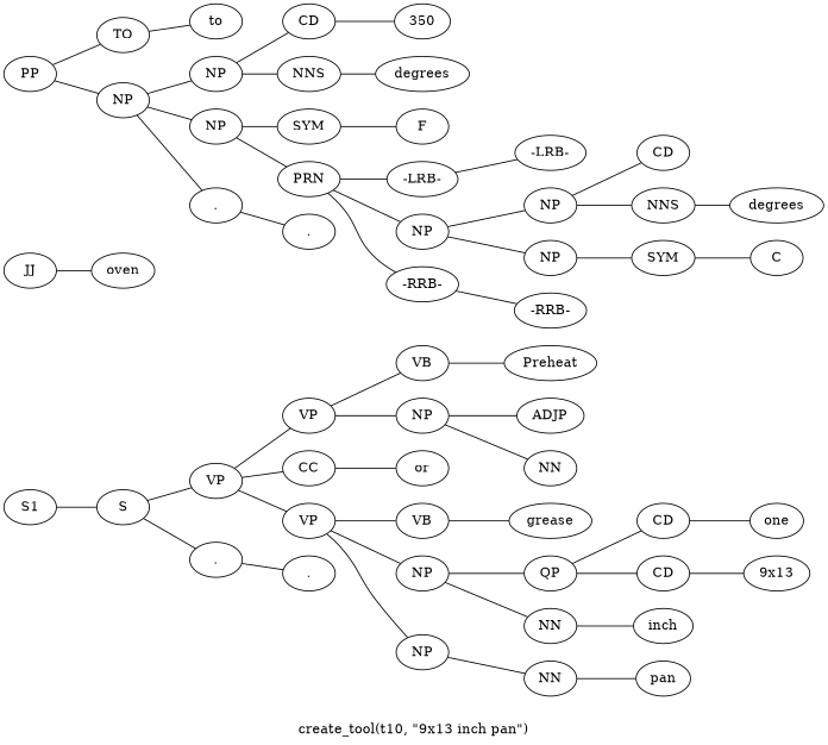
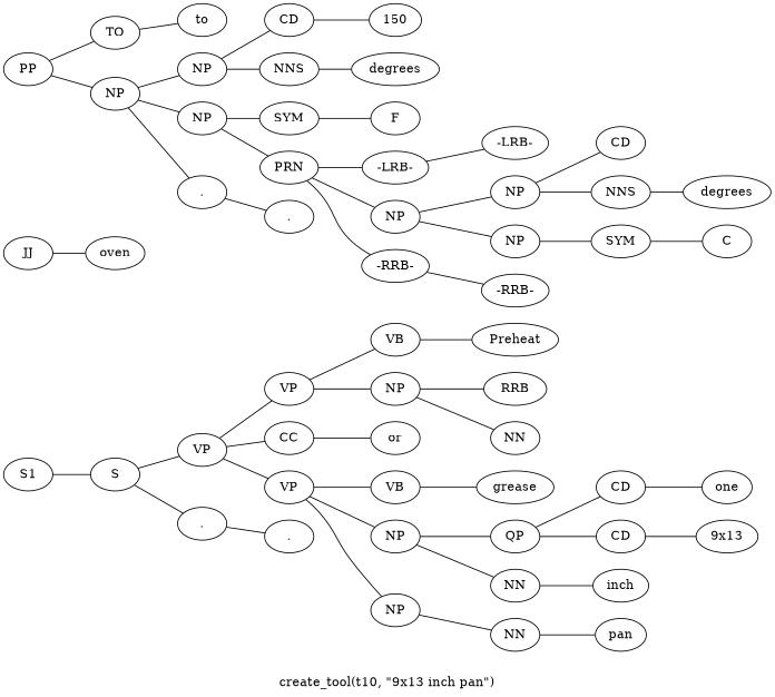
  graph {
    label="create_tool(t10, \"9x13 inch pan\")"
    rankdir=LR
    n1 [label=S1]
    n2 [label=S]
    n3 [label=VP]
    n4 [label="."]
    n5 [label=VP]
    n6 [label=CC]
    n7 [label=VP]
    n8 [label="."]
    n9 [label=VB]
    n10 [label=NP]
    n11 [label=or]
    n12 [label=VB]
    n13 [label=NP]
    n14 [label=NP]
    n15 [label=Preheat]
-   n16 [label=ADJP]
+   n16 [label=RRB]
    n17 [label=NN]
    n18 [label=JJ]
    n19 [label=oven]
    n20 [label=PP]
    n21 [label=TO]
    n22 [label=NP]
    n23 [label=to]
    n24 [label=NP]
    n25 [label=NP]
    n26 [label="."]
    n27 [label=CD]
    n28 [label=NNS]
    n29 [label=SYM]
    n30 [label=PRN]
    n31 [label="."]
-   n32 [label=350]
+   n32 [label=150]
    n33 [label=degrees]
    n34 [label=F]
    n35 [label="-LRB-"]
    n36 [label=NP]
    n37 [label="-RRB-"]
    n38 [label="-LRB-"]
    n39 [label=NP]
    n40 [label=NP]
    n41 [label="-RRB-"]
    n42 [label=CD]
    n43 [label=NNS]
    n44 [label=SYM]
    n45 [label=degrees]
    n46 [label=C]
    n47 [label=grease]
    n48 [label=QP]
    n49 [label=NN]
    n50 [label=NN]
    n51 [label=CD]
    n52 [label=CD]
    n53 [label=inch]
    n54 [label=one]
    n55 [label="9x13"]
    n56 [label=pan]
    n1 -- n2
    n2 -- n3
    n2 -- n4
    n3 -- n5
    n3 -- n6
    n3 -- n7
    n4 -- n8
    n5 -- n9
    n5 -- n10
    n6 -- n11
    n7 -- n12
    n7 -- n13
    n7 -- n14
    n9 -- n15
    n10 -- n16
    n10 -- n17
    n12 -- n47
    n13 -- n48
    n13 -- n49
    n14 -- n50
    n18 -- n19
    n20 -- n21
    n20 -- n22
    n21 -- n23
    n22 -- n24
    n22 -- n25
    n22 -- n26
    n24 -- n27
    n24 -- n28
    n25 -- n29
    n25 -- n30
    n26 -- n31
    n27 -- n32
    n28 -- n33
    n29 -- n34
    n30 -- n35
    n30 -- n36
    n30 -- n37
    n35 -- n38
    n36 -- n39
    n36 -- n40
    n37 -- n41
    n39 -- n42
    n39 -- n43
    n40 -- n44
    n43 -- n45
    n44 -- n46
    n48 -- n51
    n48 -- n52
    n49 -- n53
    n50 -- n56
    n51 -- n54
    n52 -- n55
  }
